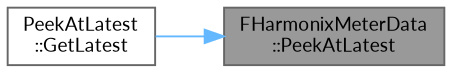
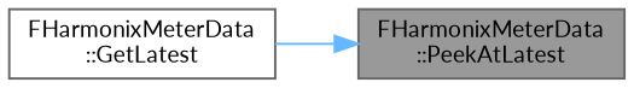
  digraph {
    rankdir=RL
    fontname=Lato
    node [fontname=Lato fontsize=10 shape=box style=filled]
    n1 [color=gray40 fillcolor=grey60 fontcolor=black height=0.2 label="FHarmonixMeterData\l::PeekAtLatest" width=0.4]
-   n2 [color=grey40 fillcolor=white height=0.2 label="PeekAtLatest\l::GetLatest" width=0.4]
+   n2 [color=grey40 fillcolor=white height=0.2 label="FHarmonixMeterData\l::GetLatest" width=0.4]
    n1 -> n2 [color=steelblue1 dir=back fontname=Lato fontsize=10 labelfontname=Helvetica labelfontsize=10 style=solid]
  }
